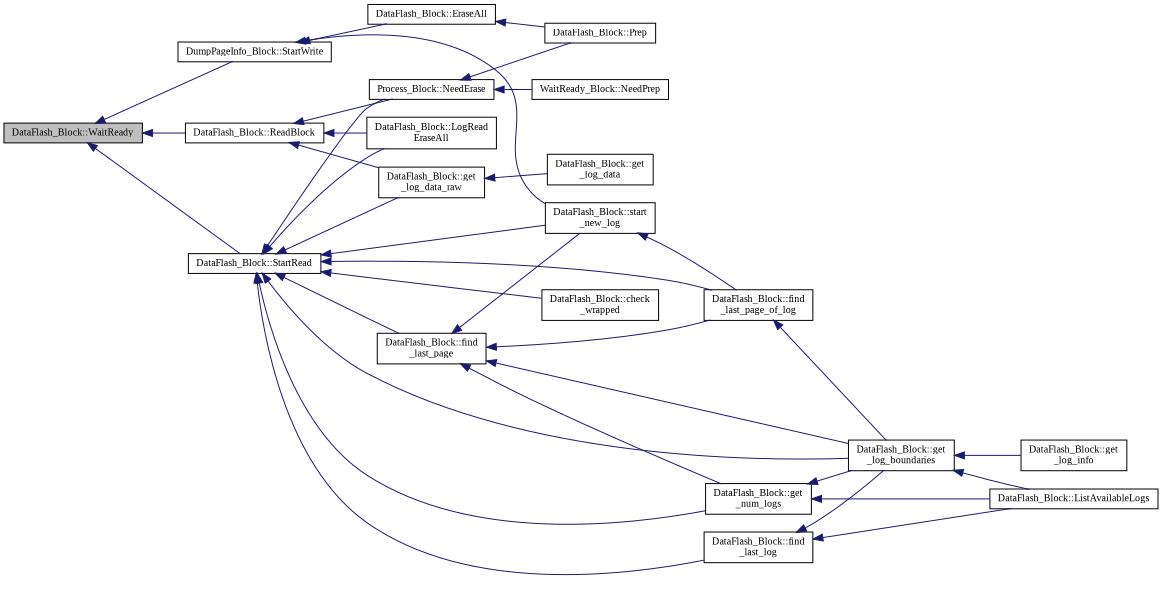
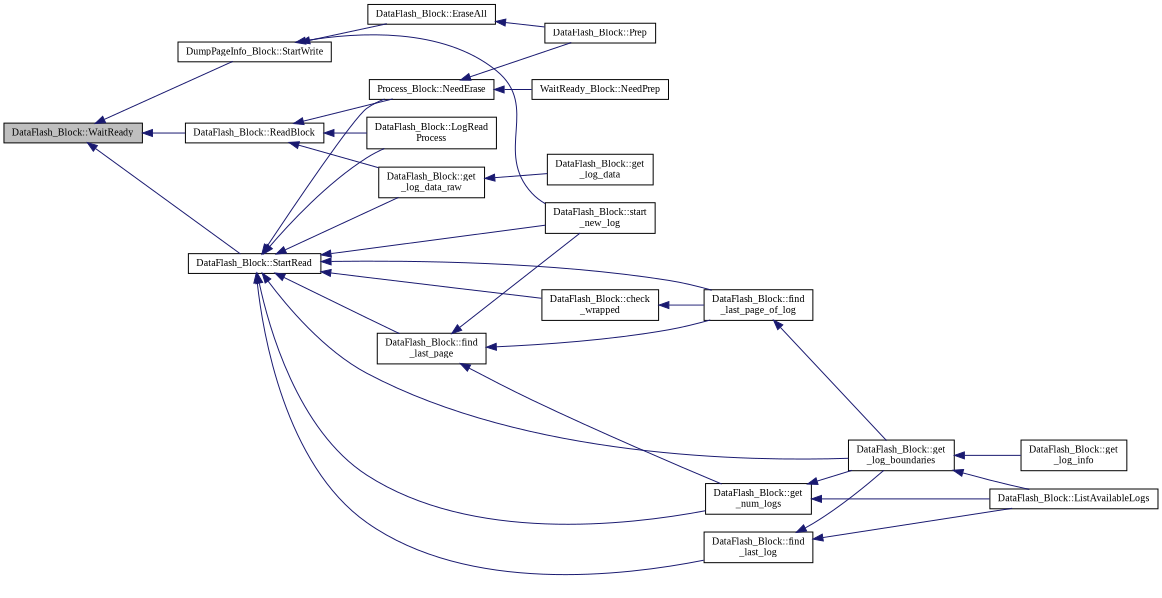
  digraph {
    fontname="Liberation Serif"
    rankdir=LR
    node [color=black fillcolor=white fontname="Liberation Serif" fontsize=10 shape=record style=filled]
    edge [color=midnightblue dir=back fontname="Liberation Serif" fontsize=10 labelfontname=Helvetica labelfontsize=10 style=solid]
    n1 [fillcolor=grey75 fontcolor=black height=0.2 label="DataFlash_Block::WaitReady" width=0.4]
    n2 [height=0.2 label="DataFlash_Block::ReadBlock" width=0.4]
    n3 [height=0.2 label="DataFlash_Block::StartRead" width=0.4]
    n4 [height=0.2 label="DumpPageInfo_Block::StartWrite" width=0.4]
    n5 [height=0.2 label="DataFlash_Block::get\l_log_data_raw" width=0.4]
-   n6 [height=0.2 label="DataFlash_Block::LogRead\lEraseAll" width=0.4]
+   n6 [height=0.2 label="DataFlash_Block::LogRead\lProcess" width=0.4]
    n7 [height=0.2 label="Process_Block::NeedErase" width=0.4]
    n8 [height=0.2 label="DataFlash_Block::check\l_wrapped" width=0.4]
    n9 [height=0.2 label="DataFlash_Block::find\l_last_page_of_log" width=0.4]
    n10 [height=0.2 label="DataFlash_Block::get\l_log_boundaries" width=0.4]
    n11 [height=0.2 label="DataFlash_Block::find\l_last_log" width=0.4]
    n12 [height=0.2 label="DataFlash_Block::start\l_new_log" width=0.4]
    n13 [height=0.2 label="DataFlash_Block::find\l_last_page" width=0.4]
    n14 [height=0.2 label="DataFlash_Block::get\l_num_logs" width=0.4]
    n15 [height=0.2 label="DataFlash_Block::EraseAll" width=0.4]
    n16 [height=0.2 label="DataFlash_Block::get\l_log_data" width=0.4]
    n17 [height=0.2 label="WaitReady_Block::NeedPrep" width=0.4]
    n18 [height=0.2 label="DataFlash_Block::Prep" width=0.4]
    n19 [height=0.2 label="DataFlash_Block::get\l_log_info" width=0.4]
    n20 [height=0.2 label="DataFlash_Block::ListAvailableLogs" width=0.4]
    n1 -> n2
    n1 -> n3
    n1 -> n4
    n2 -> n5
    n2 -> n6
    n2 -> n7
    n3 -> n5
    n3 -> n6
    n3 -> n7
    n3 -> n8
    n3 -> n9
    n3 -> n10
    n3 -> n11
    n3 -> n12
    n3 -> n13
    n3 -> n14
    n4 -> n12
    n4 -> n15
    n5 -> n16
    n7 -> n17
    n7 -> n18
-   n12 -> n9
+   n8 -> n9
    n9 -> n10
    n10 -> n19
    n10 -> n20
    n11 -> n10
    n11 -> n20
    n13 -> n9
-   n13 -> n10
    n13 -> n12
    n13 -> n14
    n14 -> n10
    n14 -> n20
    n15 -> n18
  }
